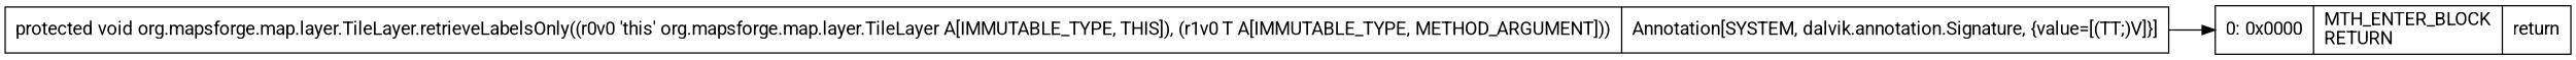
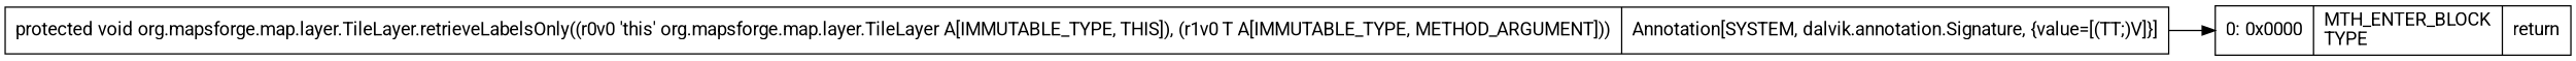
  digraph {
    rankdir=LR
    fontname=Roboto
    node [shape=record fontname=Roboto]
-   n1 [label="{0\:\ 0x0000|MTH_ENTER_BLOCK\lRETURN\l|return\l}"]
+   n1 [label="{0\:\ 0x0000|MTH_ENTER_BLOCK\lTYPE\l|return\l}"]
    n2 [label="{protected void org.mapsforge.map.layer.TileLayer.retrieveLabelsOnly((r0v0 'this' org.mapsforge.map.layer.TileLayer A[IMMUTABLE_TYPE, THIS]), (r1v0 T A[IMMUTABLE_TYPE, METHOD_ARGUMENT]))  | Annotation[SYSTEM, dalvik.annotation.Signature, \{value=[(TT;)V]\}]\l}"]
    n2 -> n1 [fontname=Roboto]
  }
